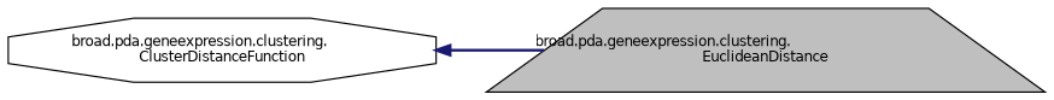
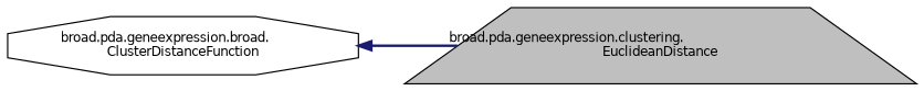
  digraph {
    rankdir=LR
    node [color=black fontname=Helvetica fontsize=10 style=filled]
    n1 [fillcolor=grey75 fontcolor=black height=0.2 label="broad.pda.geneexpression.clustering.\lEuclideanDistance" shape=trapezium width=0.4]
-   n2 [fillcolor=white height=0.2 label="broad.pda.geneexpression.clustering.\lClusterDistanceFunction" shape=octagon width=0.4]
+   n2 [fillcolor=white height=0.2 label="broad.pda.geneexpression.broad.\lClusterDistanceFunction" shape=octagon width=0.4]
    n2 -> n1 [color=midnightblue dir=back fontname=Helvetica fontsize=10 labelfontname=Helvetica labelfontsize=10 style=bold]
  }
